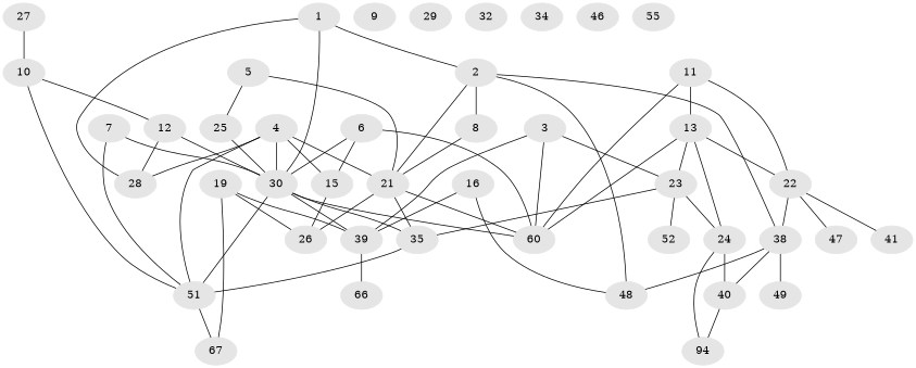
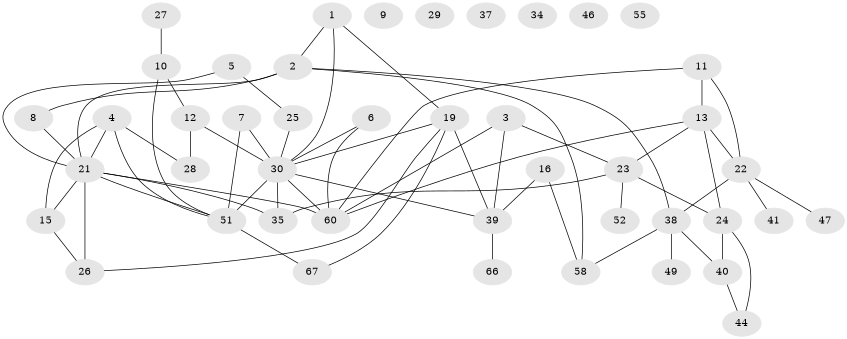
  graph {
    node [color=gray90 style=filled]
    2 [super="+20"]
    8 [super="+65"]
    21 [super="+63"]
    38 [super="+62"]
-   48
+   48 [label=58]
    1
    28 [super="+31"]
    30 [super="+54"]
    39 [super="+43"]
    60 [super="+64"]
    51 [super="+61"]
    35 [super="+50"]
    26 [super="+56"]
    40 [super="+53"]
    49
    3 [super="+18"]
    23 [super="+33"]
    10 [super="+42"]
    12
    24 [super="+59"]
    52
    66
    4
    15
    67
    5
    25
    6 [super="+14"]
    7 [super="+57"]
    9
    11 [super="+17"]
    13 [super="+45"]
    22 [super="+37"]
    41
    47
-   44 [label=94]
+   44
    16 [super="+36"]
    19 [super="+58"]
    27
    29
-   32
+   32 [label=37]
    34
    46
    55
    2 -- 8
    2 -- 21
    2 -- 38
    2 -- 48
    8 -- 21
    21 -- 60
    21 -- 35
    21 -- 26 [weight=2]
    38 -- 48
    38 -- 40
    38 -- 49
    1 -- 2
-   1 -- 28
+   1 -- 19
    1 -- 30
    30 -- 39
    30 -- 60
    30 -- 51 [weight=2]
    30 -- 35
    39 -- 66
    51 -- 67
-   35 -- 51
+   21 -- 51
    40 -- 44
    3 -- 39
    3 -- 60
    3 -- 23
    23 -- 35
    23 -- 24
    23 -- 52
    10 -- 51
    10 -- 12
    12 -- 28
    12 -- 30
    24 -- 40 [weight=2]
    24 -- 44
    4 -- 21
    4 -- 28
-   4 -- 30
+   19 -- 30
    4 -- 51
    4 -- 15
    15 -- 26
    5 -- 21
    5 -- 25
    25 -- 30
    6 -- 30
    6 -- 60
-   6 -- 15
+   21 -- 15
    7 -- 30
    7 -- 51
    11 -- 60
    11 -- 13
    11 -- 22
    13 -- 60
    13 -- 23
    13 -- 24
    13 -- 22
    22 -- 38
    22 -- 41
    22 -- 47
    16 -- 48
    16 -- 39
    19 -- 39
    19 -- 26
    19 -- 67
    27 -- 10
  }
